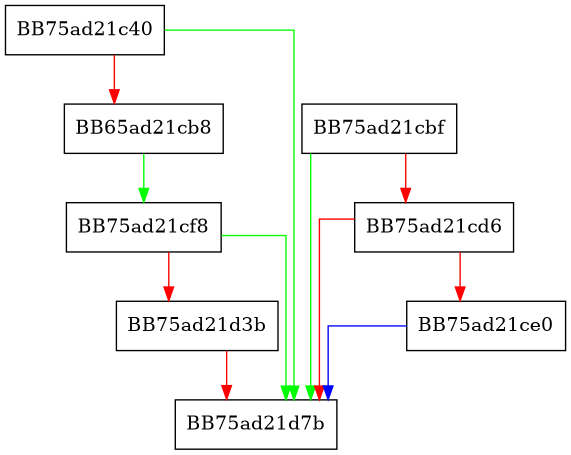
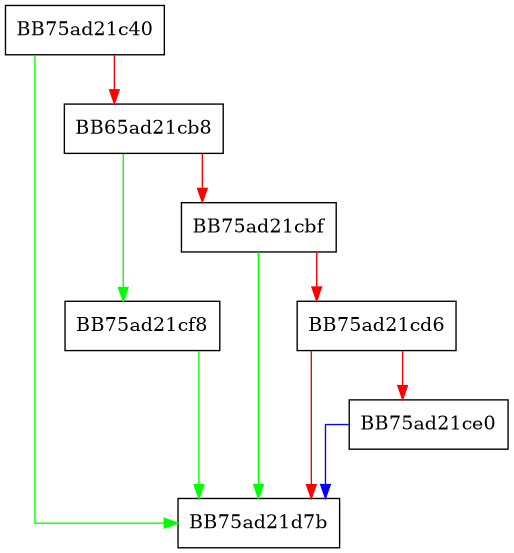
  digraph {
    splines=ortho
    node [shape=box]
    edge [color=red]
    BB75ad21c40
    BB75ad21d7b
    n3 [label=BB65ad21cb8]
    BB75ad21cf8
    BB75ad21cbf
-   BB75ad21d3b
    BB75ad21cd6
    BB75ad21ce0
    BB75ad21c40 -> BB75ad21d7b [color=green]
    BB75ad21c40 -> n3
    n3 -> BB75ad21cf8 [color=green]
+   n3 -> BB75ad21cbf
    BB75ad21cf8 -> BB75ad21d7b [color=green]
-   BB75ad21cf8 -> BB75ad21d3b
    BB75ad21cbf -> BB75ad21d7b [color=green]
    BB75ad21cbf -> BB75ad21cd6
-   BB75ad21d3b -> BB75ad21d7b
    BB75ad21cd6 -> BB75ad21d7b
    BB75ad21cd6 -> BB75ad21ce0
    BB75ad21ce0 -> BB75ad21d7b [color=blue]
  }
